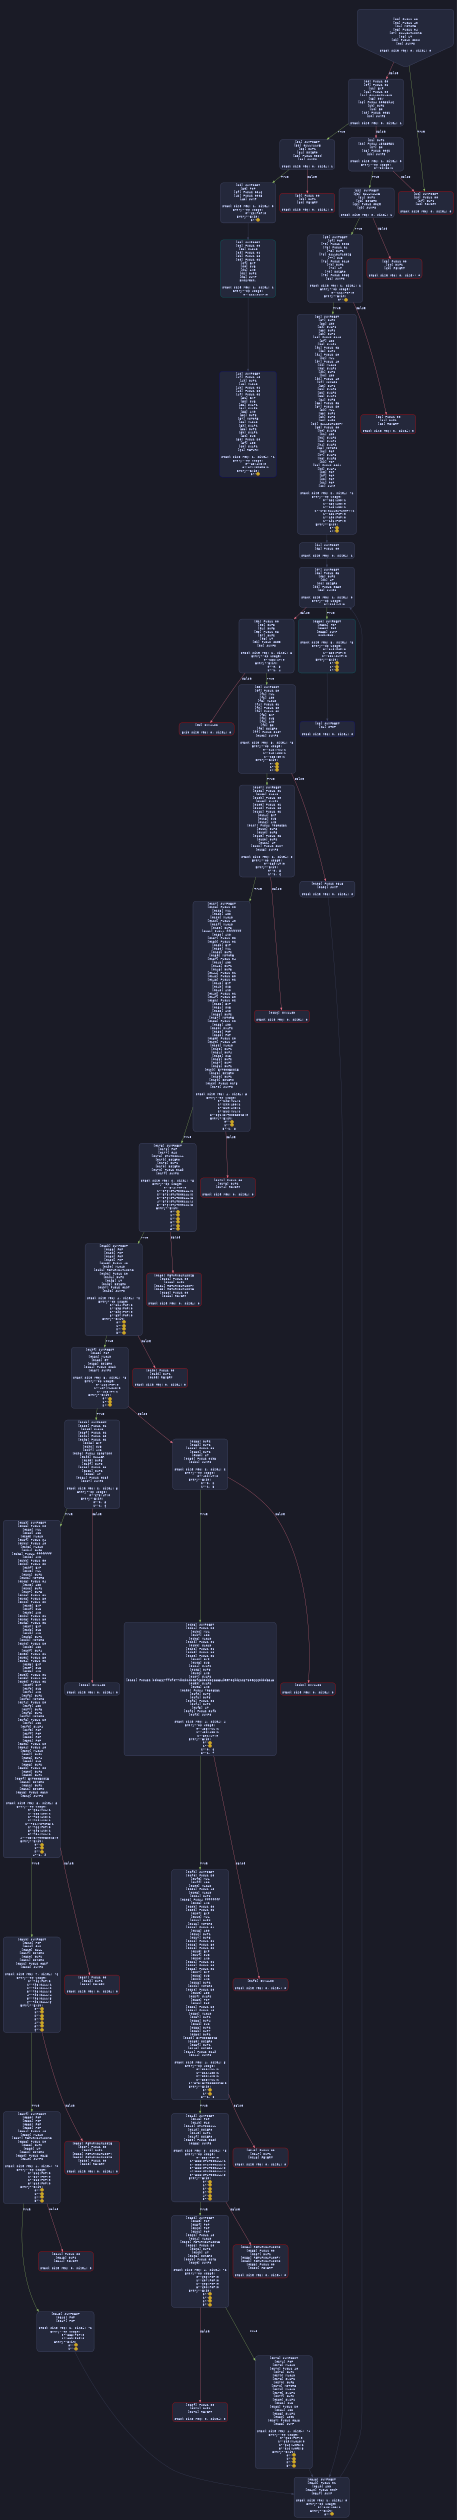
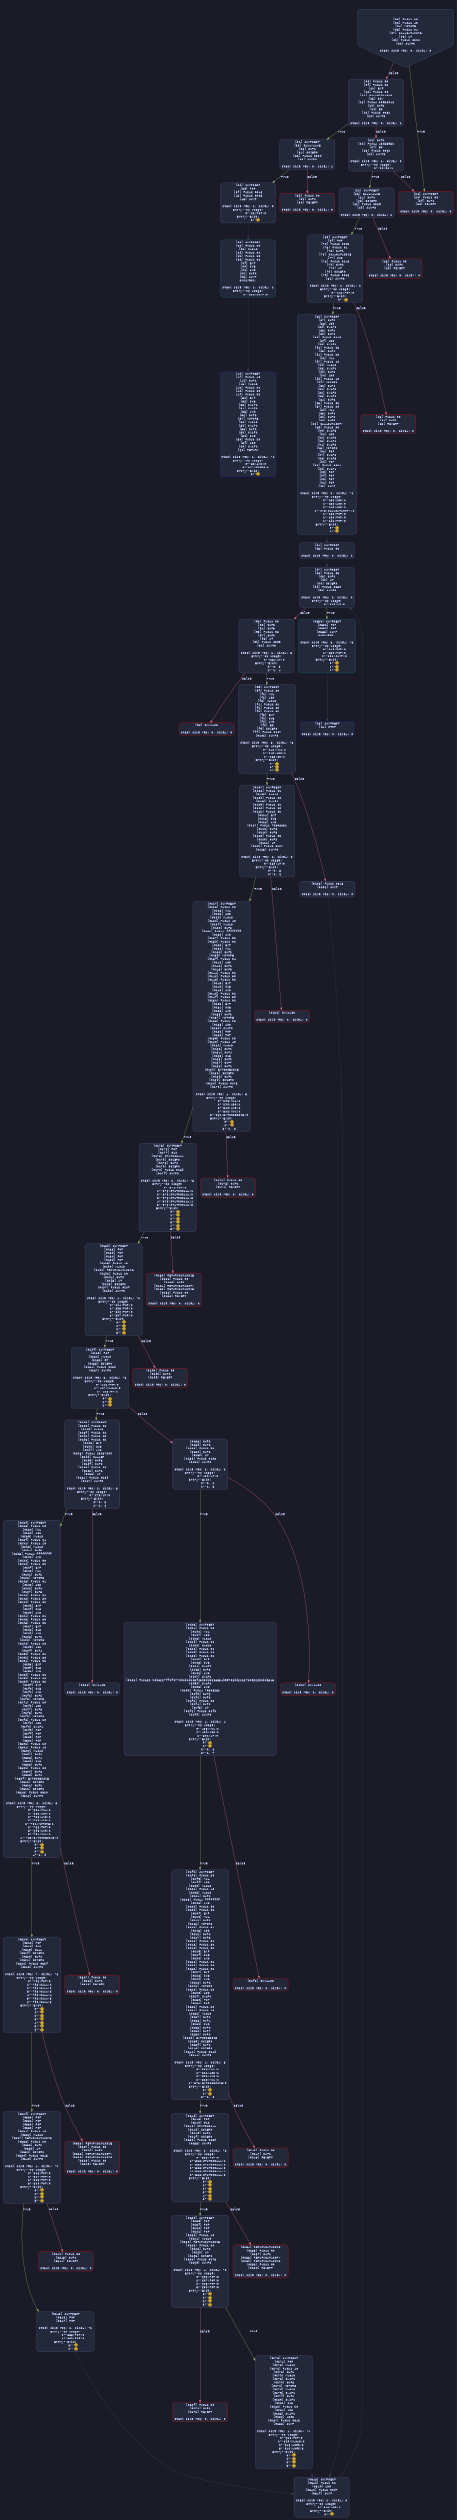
  digraph {
    bgcolor="#1a1b26"
    fontname="DejaVu Sans Mono"
    node [color="#565f89" fillcolor="#24283b" fontcolor="#c0caf5" fontname="DejaVu Sans Mono" shape=box style="filled, rounded"]
    edge [color="#f7768e" fontcolor="#c0caf5" fontname="DejaVu Sans Mono"]
    n1 [label="[00] PUSH1 80\n[02] PUSH1 40\n[04] MSTORE\n[05] PUSH1 04\n[07] CALLDATASIZE\n[08] LT\n[09] PUSH2 002c\n[0c] JUMPI\n\nStack size req: 0, sizeΔ: 0\n" shape=invhouse]
    n2 [label="[0d] PUSH1 e0\n[0f] PUSH1 02\n[11] EXP\n[12] PUSH1 00\n[14] CALLDATALOAD\n[15] DIV\n[16] PUSH4 2005a946\n[1b] DUP2\n[1c] EQ\n[1d] PUSH2 0031\n[20] JUMPI\n\nStack size req: 0, sizeΔ: 1\n"]
    n3 [color=red label="[2c] JUMPDEST\n[2d] PUSH1 00\n[2f] DUP1\n[30] REVERT\n\nStack size req: 0, sizeΔ: 0\n"]
    n4 [label="[21] DUP1\n[22] PUSH4 45135e51\n[27] EQ\n[28] PUSH2 0062\n[2b] JUMPI\n\nStack size req: 1, sizeΔ: 0\nEntry->Op usage:\n	0->39:EQ:1\n"]
    n5 [label="[31] JUMPDEST\n[32] CALLVALUE\n[33] DUP1\n[34] ISZERO\n[35] PUSH2 003d\n[38] JUMPI\n\nStack size req: 0, sizeΔ: 1\n"]
    n6 [label="[62] JUMPDEST\n[63] CALLVALUE\n[64] DUP1\n[65] ISZERO\n[66] PUSH2 006e\n[69] JUMPI\n\nStack size req: 0, sizeΔ: 1\n"]
    n7 [color=red label="[39] PUSH1 00\n[3b] DUP1\n[3c] REVERT\n\nStack size req: 0, sizeΔ: 0\n"]
    n8 [label="[3d] JUMPDEST\n[3e] POP\n[3f] PUSH2 0046\n[42] PUSH2 00c5\n[45] JUMP\n\nStack size req: 1, sizeΔ: 0\nEntry->Op usage:\n	0->62:POP:0\nEntry->Exit:\n	0->😵\n"]
    n9 [color=red label="[6a] PUSH1 00\n[6c] DUP1\n[6d] REVERT\n\nStack size req: 0, sizeΔ: 0\n"]
    n10 [label="[6e] JUMPDEST\n[6f] POP\n[70] PUSH2 00c3\n[73] PUSH1 04\n[75] DUP1\n[76] CALLDATASIZE\n[77] SUB\n[78] PUSH2 0140\n[7b] DUP2\n[7c] LT\n[7d] ISZERO\n[7e] PUSH2 0086\n[81] JUMPI\n\nStack size req: 1, sizeΔ: 2\nEntry->Op usage:\n	0->111:POP:0\nEntry->Exit:\n	0->😵\n"]
    n11 [color=teal label="[c5] JUMPDEST\n[c6] PUSH1 00\n[c8] SLOAD\n[c9] PUSH1 01\n[cb] PUSH1 a0\n[cd] PUSH1 02\n[cf] EXP\n[d0] SUB\n[d1] AND\n[d2] DUP2\n[d3] JUMP\nIndirect!\n\nStack size req: 1, sizeΔ: 1\nEntry->Op usage:\n	0->211:JUMP:0\n"]
    n12 [color=darkblue label="[46] JUMPDEST\n[47] PUSH1 40\n[49] DUP1\n[4a] MLOAD\n[4b] PUSH1 01\n[4d] PUSH1 a0\n[4f] PUSH1 02\n[51] EXP\n[52] SUB\n[53] SWAP1\n[54] SWAP3\n[55] AND\n[56] DUP3\n[57] MSTORE\n[58] MLOAD\n[59] SWAP1\n[5a] DUP2\n[5b] SWAP1\n[5c] SUB\n[5d] PUSH1 20\n[5f] ADD\n[60] SWAP1\n[61] RETURN\n\nStack size req: 1, sizeΔ: -1\nEntry->Op usage:\n	0->85:AND:0\n	0->87:MSTORE:1\nEntry->Exit:\n	0->😵\n"]
    n13 [color=red label="[82] PUSH1 00\n[84] DUP1\n[85] REVERT\n\nStack size req: 0, sizeΔ: 0\n"]
    n14 [label="[86] JUMPDEST\n[87] DUP2\n[88] ADD\n[89] SWAP1\n[8a] DUP1\n[8b] DUP1\n[8c] PUSH2 0140\n[8f] ADD\n[90] SWAP1\n[91] PUSH1 0a\n[93] DUP1\n[94] PUSH1 20\n[96] MUL\n[97] PUSH1 40\n[99] MLOAD\n[9a] SWAP1\n[9b] DUP2\n[9c] ADD\n[9d] PUSH1 40\n[9f] MSTORE\n[a0] DUP1\n[a1] SWAP3\n[a2] SWAP2\n[a3] SWAP1\n[a4] DUP3\n[a5] PUSH1 0a\n[a7] PUSH1 20\n[a9] MUL\n[aa] DUP1\n[ab] DUP3\n[ac] DUP5\n[ad] CALLDATACOPY\n[ae] PUSH1 00\n[b0] SWAP3\n[b1] ADD\n[b2] SWAP2\n[b3] SWAP1\n[b4] SWAP2\n[b5] MSTORE\n[b6] POP\n[b7] SWAP2\n[b8] SWAP5\n[b9] POP\n[ba] PUSH2 00d4\n[bd] SWAP4\n[be] POP\n[bf] POP\n[c0] POP\n[c1] POP\n[c2] JUMP\n\nStack size req: 2, sizeΔ: -1\nEntry->Op usage:\n	0->136:ADD:1\n	1->136:ADD:0\n	1->143:ADD:1\n	1->173:CALLDATACOPY:1\n	1->182:POP:0\n	1->190:POP:0\n	1->191:POP:0\nEntry->Exit:\n	0->😵\n	1->😵\n"]
    n15 [label="[d4] JUMPDEST\n[d5] PUSH1 00\n\nStack size req: 0, sizeΔ: 1\n"]
    n16 [label="[d7] JUMPDEST\n[d8] PUSH1 0a\n[da] DUP2\n[db] LT\n[dc] ISZERO\n[dd] PUSH2 0350\n[e0] JUMPI\n\nStack size req: 1, sizeΔ: 0\nEntry->Op usage:\n	0->219:LT:0\n"]
    n17 [color=darkblue label="[c3] JUMPDEST\n[c4] STOP\n\nStack size req: 0, sizeΔ: 0\n"]
    n18 [label="[e1] PUSH1 00\n[e3] DUP3\n[e4] DUP3\n[e5] PUSH1 0a\n[e7] DUP2\n[e8] LT\n[e9] PUSH2 00ee\n[ec] JUMPI\n\nStack size req: 2, sizeΔ: 3\nEntry->Op usage:\n	0->232:LT:0\nEntry->Exit:\n	0->0, 3\n	1->1, 4\n"]
    n19 [color=teal label="[0350] JUMPDEST\n[0351] POP\n[0352] POP\n[0353] JUMP\nIndirect!\n\nStack size req: 3, sizeΔ: -3\nEntry->Op usage:\n	0->849:POP:0\n	1->850:POP:0\n	2->851:JUMP:0\nEntry->Exit:\n	0->😵\n	1->😵\n	2->😵\n"]
-   n20 [color=red label="[ed] INVALID\n\nExit size req: 0, sizeΔ: 0\n"]
+   n20 [color=red label="[ed] INVALID\n\nStack size req: 0, sizeΔ: 0\n"]
    n21 [label="[ee] JUMPDEST\n[ef] PUSH1 20\n[f1] MUL\n[f2] ADD\n[f3] MLOAD\n[f4] PUSH1 01\n[f6] PUSH1 a0\n[f8] PUSH1 02\n[fa] EXP\n[fb] SUB\n[fc] AND\n[fd] EQ\n[fe] ISZERO\n[ff] PUSH2 0107\n[0102] JUMPI\n\nStack size req: 3, sizeΔ: -3\nEntry->Op usage:\n	0->241:MUL:1\n	1->242:ADD:1\n	2->253:EQ:1\nEntry->Exit:\n	0->😵\n	1->😵\n	2->😵\n"]
    n22 [label="[0103] PUSH2 0348\n[0106] JUMP\n\nStack size req: 0, sizeΔ: 0\n"]
    n23 [label="[0107] JUMPDEST\n[0108] PUSH1 01\n[010a] SLOAD\n[010b] PUSH1 00\n[010d] SWAP1\n[010e] PUSH1 01\n[0110] PUSH1 a0\n[0112] PUSH1 02\n[0114] EXP\n[0115] SUB\n[0116] AND\n[0117] PUSH4 70a08231\n[011c] DUP5\n[011d] DUP5\n[011e] PUSH1 0a\n[0120] DUP2\n[0121] LT\n[0122] PUSH2 0127\n[0125] JUMPI\n\nStack size req: 2, sizeΔ: 5\nEntry->Op usage:\n	0->289:LT:0\nEntry->Exit:\n	0->0, 5\n	1->1, 6\n"]
    n24 [label="[0348] JUMPDEST\n[0349] PUSH1 01\n[034b] ADD\n[034c] PUSH2 00d7\n[034f] JUMP\n\nStack size req: 1, sizeΔ: 0\nEntry->Op usage:\n	0->843:ADD:1\nEntry->Exit:\n	0->😵\n"]
    n25 [color=red label="[0126] INVALID\n\nStack size req: 0, sizeΔ: 0\n"]
    n26 [label="[0127] JUMPDEST\n[0128] PUSH1 20\n[012a] MUL\n[012b] ADD\n[012c] MLOAD\n[012d] PUSH1 40\n[012f] MLOAD\n[0130] DUP3\n[0131] PUSH4 ffffffff\n[0136] AND\n[0137] PUSH1 e0\n[0139] PUSH1 02\n[013b] EXP\n[013c] MUL\n[013d] DUP2\n[013e] MSTORE\n[013f] PUSH1 04\n[0141] ADD\n[0142] DUP1\n[0143] DUP3\n[0144] PUSH1 01\n[0146] PUSH1 a0\n[0148] PUSH1 02\n[014a] EXP\n[014b] SUB\n[014c] AND\n[014d] PUSH1 01\n[014f] PUSH1 a0\n[0151] PUSH1 02\n[0153] EXP\n[0154] SUB\n[0155] AND\n[0156] DUP2\n[0157] MSTORE\n[0158] PUSH1 20\n[015a] ADD\n[015b] SWAP2\n[015c] POP\n[015d] POP\n[015e] PUSH1 20\n[0160] PUSH1 40\n[0162] MLOAD\n[0163] DUP1\n[0164] DUP4\n[0165] SUB\n[0166] DUP2\n[0167] DUP7\n[0168] DUP1\n[0169] EXTCODESIZE\n[016a] ISZERO\n[016b] DUP1\n[016c] ISZERO\n[016d] PUSH2 0175\n[0170] JUMPI\n\nStack size req: 4, sizeΔ: 5\nEntry->Op usage:\n	0->298:MUL:1\n	1->299:ADD:1\n	2->310:AND:1\n	2->316:MUL:1\n	3->361:EXTCODESIZE:0\nEntry->Exit:\n	0->😵\n	1->😵\n	3->1, 8\n"]
    n27 [color=red label="[0171] PUSH1 00\n[0173] DUP1\n[0174] REVERT\n\nStack size req: 0, sizeΔ: 0\n"]
    n28 [label="[0175] JUMPDEST\n[0176] POP\n[0177] GAS\n[0178] STATICCALL\n[0179] ISZERO\n[017a] DUP1\n[017b] ISZERO\n[017c] PUSH2 0189\n[017f] JUMPI\n\nStack size req: 6, sizeΔ: -5\nEntry->Op usage:\n	0->374:POP:0\n	1->376:STATICCALL:1\n	2->376:STATICCALL:2\n	3->376:STATICCALL:3\n	4->376:STATICCALL:4\n	5->376:STATICCALL:5\nEntry->Exit:\n	0->😵\n	1->😵\n	2->😵\n	3->😵\n	4->😵\n	5->😵\n"]
    n29 [color=red label="[0180] RETURNDATASIZE\n[0181] PUSH1 00\n[0183] DUP1\n[0184] RETURNDATACOPY\n[0185] RETURNDATASIZE\n[0186] PUSH1 00\n[0188] REVERT\n\nStack size req: 0, sizeΔ: 0\n"]
    n30 [label="[0189] JUMPDEST\n[018a] POP\n[018b] POP\n[018c] POP\n[018d] POP\n[018e] PUSH1 40\n[0190] MLOAD\n[0191] RETURNDATASIZE\n[0192] PUSH1 20\n[0194] DUP2\n[0195] LT\n[0196] ISZERO\n[0197] PUSH2 019f\n[019a] JUMPI\n\nStack size req: 4, sizeΔ: -2\nEntry->Op usage:\n	0->394:POP:0\n	1->395:POP:0\n	2->396:POP:0\n	3->397:POP:0\nEntry->Exit:\n	0->😵\n	1->😵\n	2->😵\n	3->😵\n"]
    n31 [color=red label="[019b] PUSH1 00\n[019d] DUP1\n[019e] REVERT\n\nStack size req: 0, sizeΔ: 0\n"]
    n32 [label="[019f] JUMPDEST\n[01a0] POP\n[01a1] MLOAD\n[01a2] GT\n[01a3] ISZERO\n[01a4] PUSH2 028b\n[01a7] JUMPI\n\nStack size req: 3, sizeΔ: -3\nEntry->Op usage:\n	0->416:POP:0\n	1->417:MLOAD:0\n	2->418:GT:1\nEntry->Exit:\n	0->😵\n	1->😵\n	2->😵\n"]
    n33 [label="[01a8] DUP2\n[01a9] DUP2\n[01aa] PUSH1 0a\n[01ac] DUP2\n[01ad] LT\n[01ae] PUSH2 01b3\n[01b1] JUMPI\n\nStack size req: 2, sizeΔ: 2\nEntry->Op usage:\n	0->429:LT:0\nEntry->Exit:\n	0->0, 2\n	1->1, 3\n"]
    n34 [label="[028b] JUMPDEST\n[028c] PUSH1 01\n[028e] SLOAD\n[028f] PUSH1 01\n[0291] PUSH1 a0\n[0293] PUSH1 02\n[0295] EXP\n[0296] SUB\n[0297] AND\n[0298] PUSH4 23b872dd\n[029d] CALLER\n[029e] DUP5\n[029f] DUP5\n[02a0] PUSH1 0a\n[02a2] DUP2\n[02a3] LT\n[02a4] PUSH2 02a9\n[02a7] JUMPI\n\nStack size req: 2, sizeΔ: 5\nEntry->Op usage:\n	0->675:LT:0\nEntry->Exit:\n	0->0, 5\n	1->1, 6\n"]
    n35 [color=red label="[01b2] INVALID\n\nStack size req: 0, sizeΔ: 0\n"]
    n36 [label="[01b3] JUMPDEST\n[01b4] PUSH1 20\n[01b6] MUL\n[01b7] ADD\n[01b8] MLOAD\n[01b9] PUSH1 01\n[01bb] SLOAD\n[01bc] PUSH1 01\n[01be] PUSH1 a0\n[01c0] PUSH1 02\n[01c2] EXP\n[01c3] SUB\n[01c4] SWAP2\n[01c5] DUP3\n[01c6] AND\n[01c7] SWAP2\n[01c8] PUSH32 bcba667ffcfc77db2b1bbc3f63b0ddc6883549ee7069d61267a0e6660bbd3543\n[01e9] SWAP2\n[01ea] AND\n[01eb] PUSH4 70a08231\n[01f0] DUP6\n[01f1] DUP6\n[01f2] PUSH1 0a\n[01f4] DUP2\n[01f5] LT\n[01f6] PUSH2 01fb\n[01f9] JUMPI\n\nStack size req: 4, sizeΔ: 4\nEntry->Op usage:\n	0->438:MUL:1\n	1->439:ADD:1\n	2->501:LT:0\nEntry->Exit:\n	0->😵\n	1->😵\n	2->0, 6\n	3->1, 7\n"]
    n37 [label="[02a8] INVALID\n\nStack size req: 0, sizeΔ: 0\n"]
    n38 [label="[02a9] JUMPDEST\n[02aa] PUSH1 20\n[02ac] MUL\n[02ad] ADD\n[02ae] MLOAD\n[02af] PUSH1 64\n[02b1] PUSH1 40\n[02b3] MLOAD\n[02b4] DUP5\n[02b5] PUSH4 ffffffff\n[02ba] AND\n[02bb] PUSH1 e0\n[02bd] PUSH1 02\n[02bf] EXP\n[02c0] MUL\n[02c1] DUP2\n[02c2] MSTORE\n[02c3] PUSH1 04\n[02c5] ADD\n[02c6] DUP1\n[02c7] DUP5\n[02c8] PUSH1 01\n[02ca] PUSH1 a0\n[02cc] PUSH1 02\n[02ce] EXP\n[02cf] SUB\n[02d0] AND\n[02d1] PUSH1 01\n[02d3] PUSH1 a0\n[02d5] PUSH1 02\n[02d7] EXP\n[02d8] SUB\n[02d9] AND\n[02da] DUP2\n[02db] MSTORE\n[02dc] PUSH1 20\n[02de] ADD\n[02df] DUP4\n[02e0] PUSH1 01\n[02e2] PUSH1 a0\n[02e4] PUSH1 02\n[02e6] EXP\n[02e7] SUB\n[02e8] AND\n[02e9] PUSH1 01\n[02eb] PUSH1 a0\n[02ed] PUSH1 02\n[02ef] EXP\n[02f0] SUB\n[02f1] AND\n[02f2] DUP2\n[02f3] MSTORE\n[02f4] PUSH1 20\n[02f6] ADD\n[02f7] DUP3\n[02f8] DUP2\n[02f9] MSTORE\n[02fa] PUSH1 20\n[02fc] ADD\n[02fd] SWAP4\n[02fe] POP\n[02ff] POP\n[0300] POP\n[0301] POP\n[0302] PUSH1 20\n[0304] PUSH1 40\n[0306] MLOAD\n[0307] DUP1\n[0308] DUP4\n[0309] SUB\n[030a] DUP2\n[030b] PUSH1 00\n[030d] DUP8\n[030e] DUP1\n[030f] EXTCODESIZE\n[0310] ISZERO\n[0311] DUP1\n[0312] ISZERO\n[0313] PUSH2 031b\n[0316] JUMPI\n\nStack size req: 5, sizeΔ: 5\nEntry->Op usage:\n	0->684:MUL:1\n	1->685:ADD:1\n	2->720:AND:1\n	2->729:AND:1\n	2->731:MSTORE:1\n	2->766:POP:0\n	3->698:AND:1\n	3->704:MUL:1\n	4->783:EXTCODESIZE:0\nEntry->Exit:\n	0->😵\n	1->😵\n	2->😵\n	4->1, 9\n"]
    n39 [color=red label="[01fa] INVALID\n\nStack size req: 0, sizeΔ: 0\n"]
    n40 [label="[01fb] JUMPDEST\n[01fc] PUSH1 20\n[01fe] MUL\n[01ff] ADD\n[0200] MLOAD\n[0201] PUSH1 40\n[0203] MLOAD\n[0204] DUP3\n[0205] PUSH4 ffffffff\n[020a] AND\n[020b] PUSH1 e0\n[020d] PUSH1 02\n[020f] EXP\n[0210] MUL\n[0211] DUP2\n[0212] MSTORE\n[0213] PUSH1 04\n[0215] ADD\n[0216] DUP1\n[0217] DUP3\n[0218] PUSH1 01\n[021a] PUSH1 a0\n[021c] PUSH1 02\n[021e] EXP\n[021f] SUB\n[0220] AND\n[0221] PUSH1 01\n[0223] PUSH1 a0\n[0225] PUSH1 02\n[0227] EXP\n[0228] SUB\n[0229] AND\n[022a] DUP2\n[022b] MSTORE\n[022c] PUSH1 20\n[022e] ADD\n[022f] SWAP2\n[0230] POP\n[0231] POP\n[0232] PUSH1 20\n[0234] PUSH1 40\n[0236] MLOAD\n[0237] DUP1\n[0238] DUP4\n[0239] SUB\n[023a] DUP2\n[023b] DUP7\n[023c] DUP1\n[023d] EXTCODESIZE\n[023e] ISZERO\n[023f] DUP1\n[0240] ISZERO\n[0241] PUSH2 0249\n[0244] JUMPI\n\nStack size req: 4, sizeΔ: 5\nEntry->Op usage:\n	0->510:MUL:1\n	1->511:ADD:1\n	2->522:AND:1\n	2->528:MUL:1\n	3->573:EXTCODESIZE:0\nEntry->Exit:\n	0->😵\n	1->😵\n	3->1, 8\n"]
    n41 [color=red label="[0245] PUSH1 00\n[0247] DUP1\n[0248] REVERT\n\nStack size req: 0, sizeΔ: 0\n"]
    n42 [label="[0249] JUMPDEST\n[024a] POP\n[024b] GAS\n[024c] STATICCALL\n[024d] ISZERO\n[024e] DUP1\n[024f] ISZERO\n[0250] PUSH2 025d\n[0253] JUMPI\n\nStack size req: 6, sizeΔ: -5\nEntry->Op usage:\n	0->586:POP:0\n	1->588:STATICCALL:1\n	2->588:STATICCALL:2\n	3->588:STATICCALL:3\n	4->588:STATICCALL:4\n	5->588:STATICCALL:5\nEntry->Exit:\n	0->😵\n	1->😵\n	2->😵\n	3->😵\n	4->😵\n	5->😵\n"]
    n43 [color=red label="[0254] RETURNDATASIZE\n[0255] PUSH1 00\n[0257] DUP1\n[0258] RETURNDATACOPY\n[0259] RETURNDATASIZE\n[025a] PUSH1 00\n[025c] REVERT\n\nStack size req: 0, sizeΔ: 0\n"]
    n44 [label="[025d] JUMPDEST\n[025e] POP\n[025f] POP\n[0260] POP\n[0261] POP\n[0262] PUSH1 40\n[0264] MLOAD\n[0265] RETURNDATASIZE\n[0266] PUSH1 20\n[0268] DUP2\n[0269] LT\n[026a] ISZERO\n[026b] PUSH2 0273\n[026e] JUMPI\n\nStack size req: 4, sizeΔ: -2\nEntry->Op usage:\n	0->606:POP:0\n	1->607:POP:0\n	2->608:POP:0\n	3->609:POP:0\nEntry->Exit:\n	0->😵\n	1->😵\n	2->😵\n	3->😵\n"]
    n45 [color=red label="[026f] PUSH1 00\n[0271] DUP1\n[0272] REVERT\n\nStack size req: 0, sizeΔ: 0\n"]
    n46 [label="[0273] JUMPDEST\n[0274] POP\n[0275] MLOAD\n[0276] PUSH1 40\n[0278] DUP1\n[0279] MLOAD\n[027a] SWAP2\n[027b] DUP3\n[027c] MSTORE\n[027d] MLOAD\n[027e] SWAP1\n[027f] DUP2\n[0280] SWAP1\n[0281] SUB\n[0282] PUSH1 20\n[0284] ADD\n[0285] SWAP1\n[0286] LOG2\n[0287] PUSH2 0348\n[028a] JUMP\n\nStack size req: 4, sizeΔ: -4\nEntry->Op usage:\n	0->628:POP:0\n	1->629:MLOAD:0\n	2->646:LOG2:2\n	3->646:LOG2:3\nEntry->Exit:\n	0->😵\n	1->😵\n	2->😵\n	3->😵\n"]
    n47 [color=red label="[0317] PUSH1 00\n[0319] DUP1\n[031a] REVERT\n\nStack size req: 0, sizeΔ: 0\n"]
    n48 [label="[031b] JUMPDEST\n[031c] POP\n[031d] GAS\n[031e] CALL\n[031f] ISZERO\n[0320] DUP1\n[0321] ISZERO\n[0322] PUSH2 032f\n[0325] JUMPI\n\nStack size req: 7, sizeΔ: -6\nEntry->Op usage:\n	0->796:POP:0\n	1->798:CALL:1\n	2->798:CALL:2\n	3->798:CALL:3\n	4->798:CALL:4\n	5->798:CALL:5\n	6->798:CALL:6\nEntry->Exit:\n	0->😵\n	1->😵\n	2->😵\n	3->😵\n	4->😵\n	5->😵\n	6->😵\n"]
    n49 [color=red label="[0326] RETURNDATASIZE\n[0327] PUSH1 00\n[0329] DUP1\n[032a] RETURNDATACOPY\n[032b] RETURNDATASIZE\n[032c] PUSH1 00\n[032e] REVERT\n\nStack size req: 0, sizeΔ: 0\n"]
    n50 [label="[032f] JUMPDEST\n[0330] POP\n[0331] POP\n[0332] POP\n[0333] POP\n[0334] PUSH1 40\n[0336] MLOAD\n[0337] RETURNDATASIZE\n[0338] PUSH1 20\n[033a] DUP2\n[033b] LT\n[033c] ISZERO\n[033d] PUSH2 0345\n[0340] JUMPI\n\nStack size req: 4, sizeΔ: -2\nEntry->Op usage:\n	0->816:POP:0\n	1->817:POP:0\n	2->818:POP:0\n	3->819:POP:0\nEntry->Exit:\n	0->😵\n	1->😵\n	2->😵\n	3->😵\n"]
    n51 [color=red label="[0341] PUSH1 00\n[0343] DUP1\n[0344] REVERT\n\nStack size req: 0, sizeΔ: 0\n"]
    n52 [label="[0345] JUMPDEST\n[0346] POP\n[0347] POP\n\nStack size req: 2, sizeΔ: -2\nEntry->Op usage:\n	0->838:POP:0\n	1->839:POP:0\nEntry->Exit:\n	0->😵\n	1->😵\n"]
    n1 -> n2 [label=False]
    n1 -> n3 [color="#9ece6a" label=True]
    n2 -> n4 [label=False]
    n2 -> n5 [color="#9ece6a" label=True]
    n4 -> n3 [label=False]
    n4 -> n6 [color="#9ece6a" label=True]
    n5 -> n7 [label=False]
    n5 -> n8 [color="#9ece6a" label=True]
    n6 -> n9 [label=False]
    n6 -> n10 [color="#9ece6a" label=True]
    n8 -> n11 [color="#414868"]
    n10 -> n13 [label=False]
    n10 -> n14 [color="#9ece6a" label=True]
    n11 -> n12 [color="#414868"]
    n14 -> n15 [color="#414868"]
    n15 -> n16 [color="#414868"]
    n16 -> n18 [label=False]
    n16 -> n19 [color="#9ece6a" label=True]
    n18 -> n20 [label=False]
    n18 -> n21 [color="#9ece6a" label=True]
    n19 -> n17 [color="#414868"]
    n21 -> n22 [label=False]
    n21 -> n23 [color="#9ece6a" label=True]
    n22 -> n24 [color="#414868"]
    n23 -> n25 [label=False]
    n23 -> n26 [color="#9ece6a" label=True]
    n24 -> n16 [color="#414868"]
    n26 -> n27 [label=False]
    n26 -> n28 [color="#9ece6a" label=True]
    n28 -> n29 [label=False]
    n28 -> n30 [color="#9ece6a" label=True]
    n30 -> n31 [label=False]
    n30 -> n32 [color="#9ece6a" label=True]
    n32 -> n33 [label=False]
    n32 -> n34 [color="#9ece6a" label=True]
    n33 -> n35 [label=False]
    n33 -> n36 [color="#9ece6a" label=True]
    n34 -> n37 [label=False]
    n34 -> n38 [color="#9ece6a" label=True]
    n36 -> n39 [label=False]
    n36 -> n40 [color="#9ece6a" label=True]
    n38 -> n47 [label=False]
    n38 -> n48 [color="#9ece6a" label=True]
    n40 -> n41 [label=False]
    n40 -> n42 [color="#9ece6a" label=True]
    n42 -> n43 [label=False]
    n42 -> n44 [color="#9ece6a" label=True]
    n44 -> n45 [label=False]
    n44 -> n46 [color="#9ece6a" label=True]
    n46 -> n24 [color="#414868"]
    n48 -> n49 [label=False]
    n48 -> n50 [color="#9ece6a" label=True]
    n50 -> n51 [label=False]
    n50 -> n52 [color="#9ece6a" label=True]
    n52 -> n24 [color="#414868"]
  }
